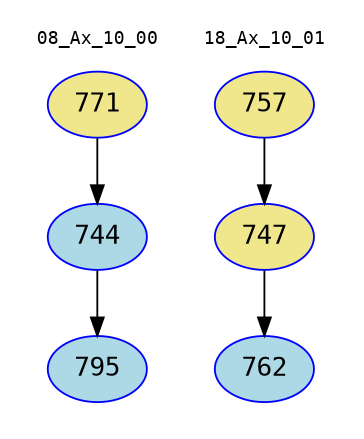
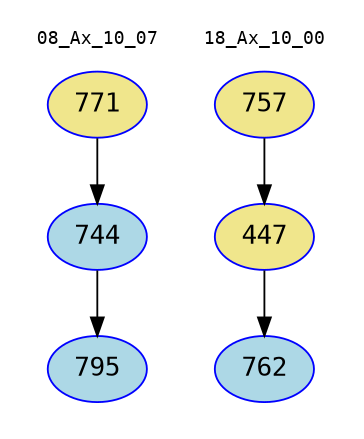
  digraph {
    fontname="DejaVu Sans Mono"
    node [color=blue fillcolor=khaki fontname="DejaVu Sans Mono" style=filled]
    edge [color=black fontname="DejaVu Sans Mono"]
    n1 [label=771]
    n2 [fillcolor=lightblue label=744]
    n3 [fillcolor=lightblue label=795]
    n4 [label=757]
-   n5 [label=747]
+   n5 [label=447]
    n6 [fillcolor=lightblue label=762]
    subgraph cluster_1 {
      color=white
      fontsize=10
-     label="08_Ax_10_00"
+     label="08_Ax_10_07"
      n1
      n2
      n3
    }
    subgraph cluster_2 {
      color=white
      fontsize=10
-     label="18_Ax_10_01"
+     label="18_Ax_10_00"
      n4
      n5
      n6
    }
    n1 -> n2
    n2 -> n3
    n4 -> n5
    n5 -> n6
  }
